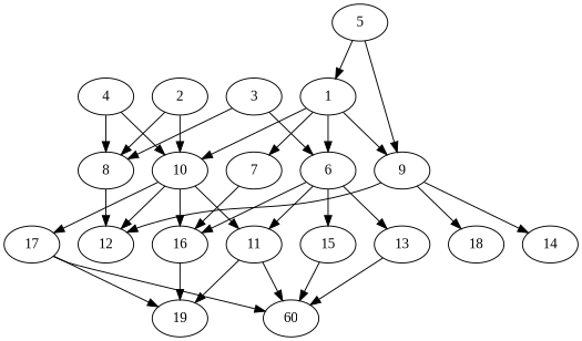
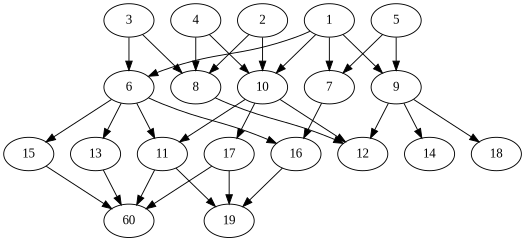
  digraph {
    fontname="Liberation Serif"
    node [alpha=0.10 fontname="Liberation Serif"]
    edge [fontname="Liberation Serif"]
    1 [expect_size=11123438420353056]
    6 [alpha=0.19 expect_size=133923588439801856000]
    7 [alpha=0.05 expect_size=21954589859974572]
    9 [alpha=0.09 expect_size=21911945667080617984]
    10 [expect_size=5255696060339100]
    11 [alpha=0.08 expect_size=11643374448834994]
    13 [alpha=0.11 expect_size=96625664963779756032]
    15 [alpha=0.07 expect_size=693542609822576279552]
    16 [alpha=0.15 expect_size=1553522977892876800]
    12 [alpha=0.16 expect_size=34685314665316564]
    14 [alpha=0.06 expect_size=421198193811053871104]
    18 [alpha=0.09 expect_size=3811899126489781]
    17 [alpha=0.19 expect_size=399973963500721152]
    19 [alpha=0.03 expect_size=148527405889148128]
    n15 [expect_size=2641027827291352 label=60]
    2 [alpha=0.08 expect_size=206032320928893894656]
    8 [alpha=0.14 expect_size=1047821206459437285376]
    3 [alpha=0.19 expect_size=2127121311678361]
    4 [alpha=0.01 expect_size=16799631997532202]
    5 [alpha=0.16 expect_size=1236189615115730944000]
    1 -> 6
    1 -> 7
    1 -> 9
    1 -> 10
    6 -> 11
    6 -> 13
    6 -> 15
    6 -> 16
    7 -> 16
    9 -> 12
    9 -> 14
    9 -> 18
    10 -> 11
-   10 -> 16
    10 -> 12
    10 -> 17
    11 -> 19
    11 -> n15
    13 -> n15
    15 -> n15
    16 -> 19
    17 -> 19
    17 -> n15
    2 -> 10
    2 -> 8
    8 -> 12
    3 -> 6
    3 -> 8
    4 -> 10
    4 -> 8
-   5 -> 1
+   5 -> 7
    5 -> 9
  }
